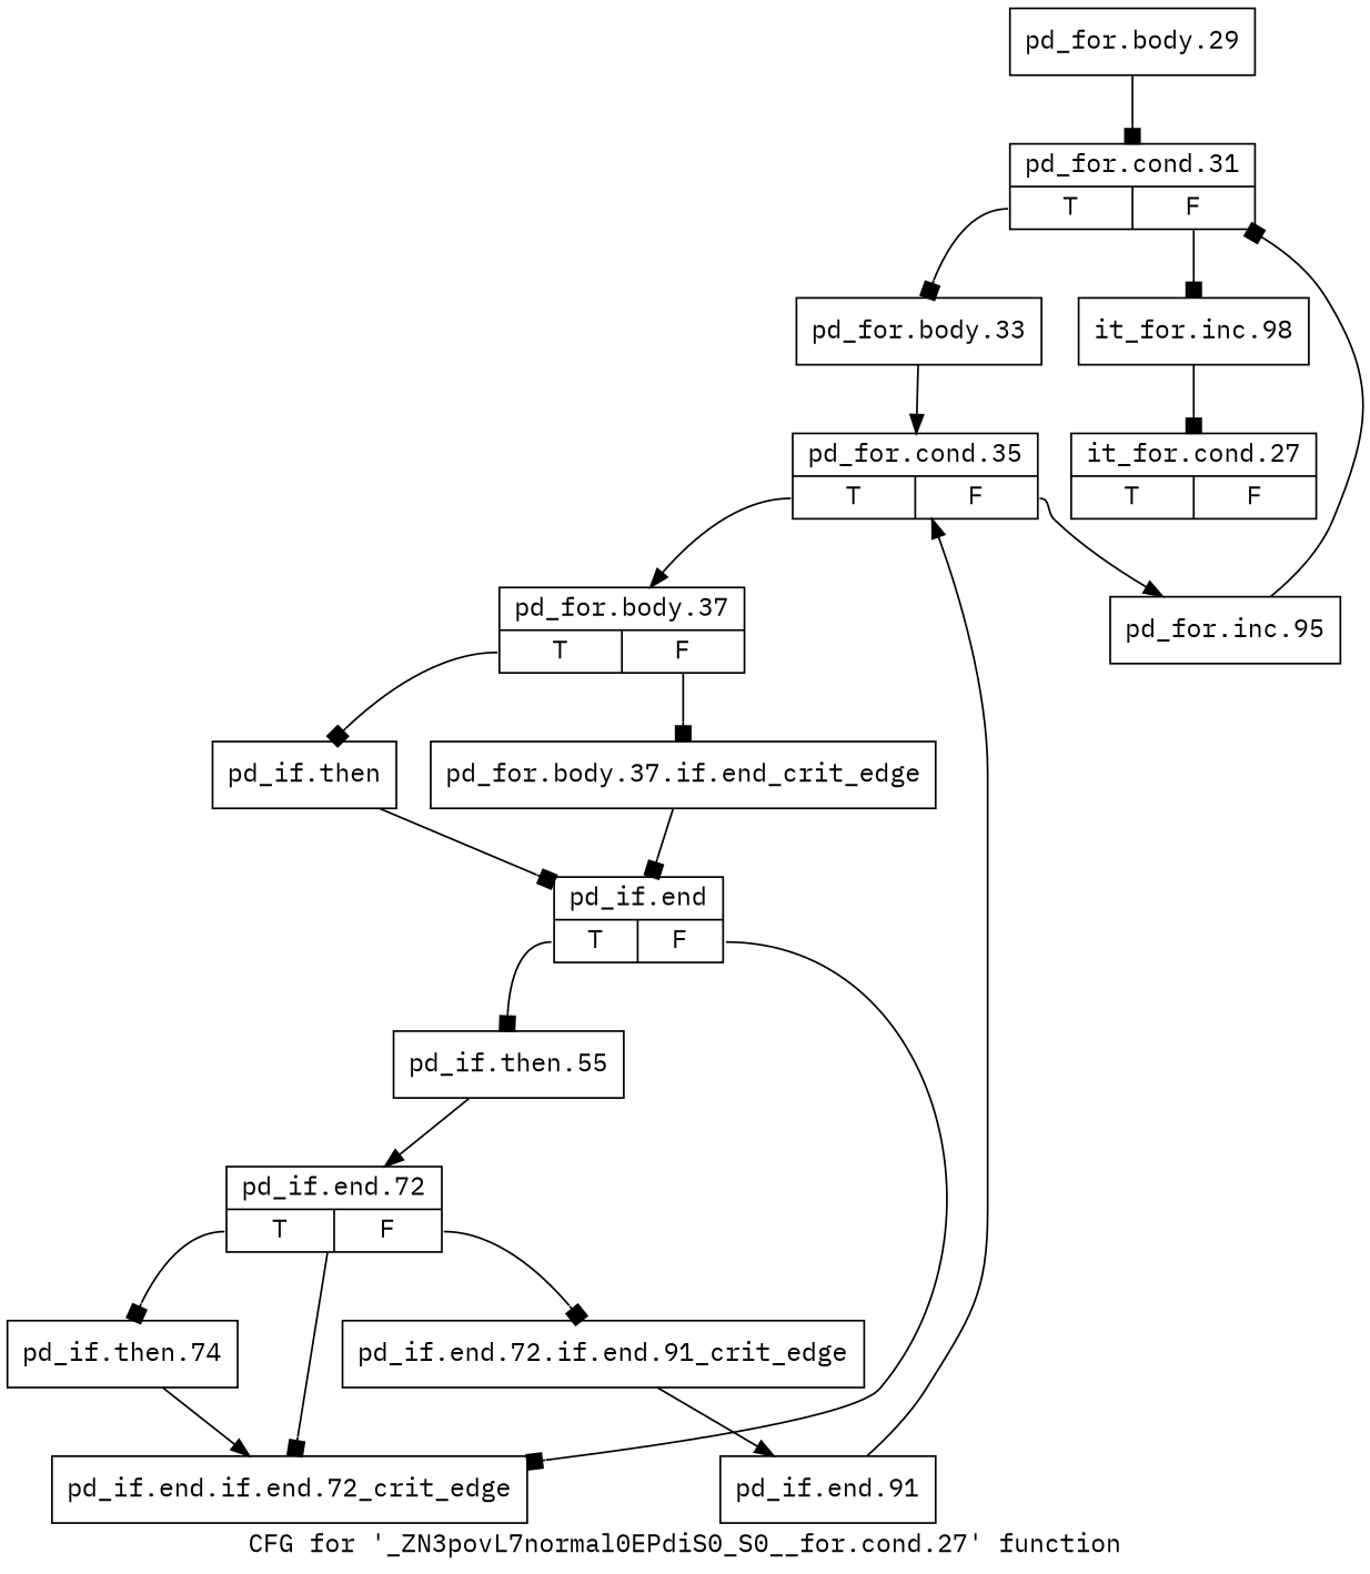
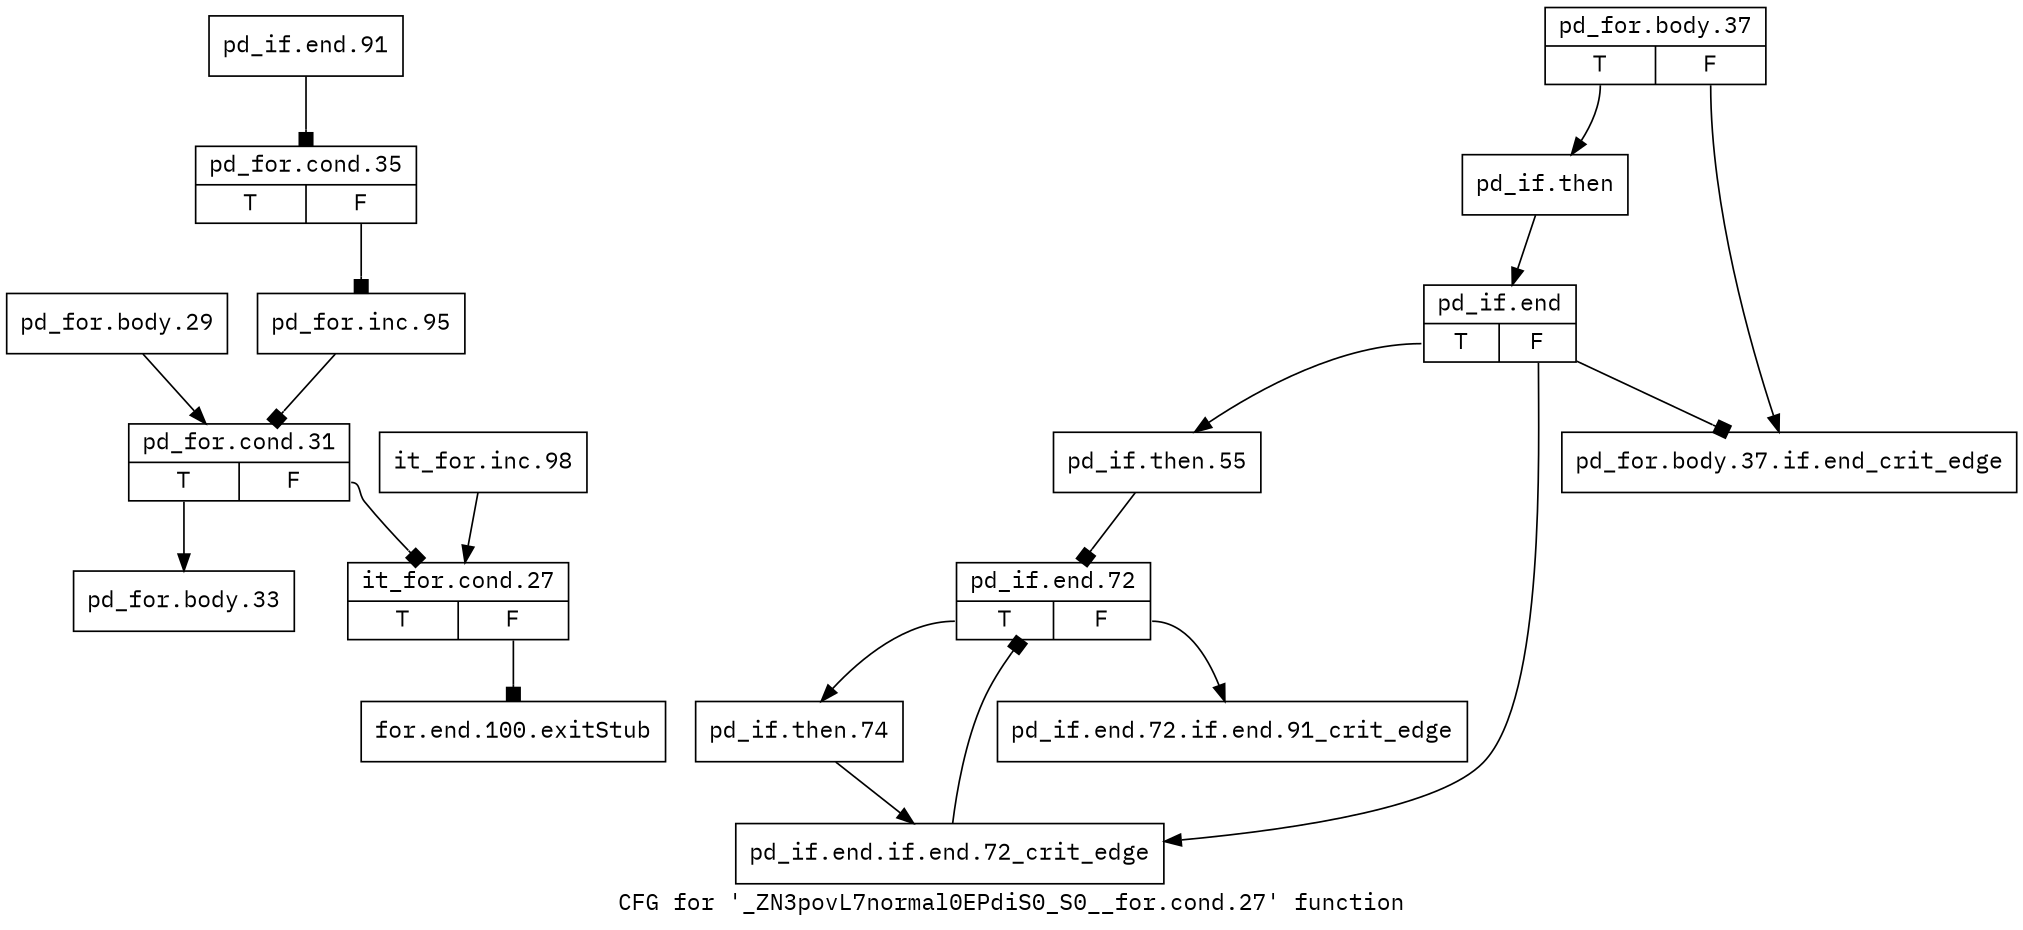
  digraph {
    fontname="IBM Plex Mono"
    label="CFG for '_ZN3povL7normal0EPdiS0_S0__for.cond.27' function"
    node [fontname="IBM Plex Mono" shape=record]
    edge [arrowhead=box fontname="IBM Plex Mono"]
    n1 [label="{it_for.cond.27|{<s0>T|<s1>F}}"]
+   n2 [label="{for.end.100.exitStub}"]
    n3 [label="{pd_for.body.29}"]
    n4 [label="{pd_for.cond.31|{<s0>T|<s1>F}}"]
    n5 [label="{pd_for.body.33}"]
    n6 [label="{it_for.inc.98}"]
    n7 [label="{pd_for.cond.35|{<s0>T|<s1>F}}"]
    n8 [label="{pd_for.body.37|{<s0>T|<s1>F}}"]
    n9 [label="{pd_for.inc.95}"]
    n10 [label="{pd_if.then}"]
    n11 [label="{pd_for.body.37.if.end_crit_edge}"]
    n12 [label="{pd_if.end|{<s0>T|<s1>F}}"]
    n13 [label="{pd_if.then.55}"]
    n14 [label="{pd_if.end.if.end.72_crit_edge}"]
    n15 [label="{pd_if.end.72|{<s0>T|<s1>F}}"]
    n16 [label="{pd_if.then.74}"]
    n17 [label="{pd_if.end.72.if.end.91_crit_edge}"]
    n18 [label="{pd_if.end.91}"]
-   n3 -> n4
-   n4 -> n5 [tailport=s0]
-   n4 -> n6 [tailport=s1]
-   n5 -> n7 [arrowhead=normal]
-   n6 -> n1
-   n7 -> n8 [arrowhead=normal tailport=s0]
-   n7 -> n9 [arrowhead=normal tailport=s1]
-   n8 -> n10 [tailport=s0]
-   n8 -> n11 [tailport=s1]
+   n1 -> n2 [tailport=s1]
+   n3 -> n4 [arrowhead=normal]
+   n4 -> n5 [arrowhead=normal tailport=s0]
+   n4 -> n1 [tailport=s1]
+   n6 -> n1 [arrowhead=normal]
+   n7 -> n9 [tailport=s1]
+   n8 -> n10 [arrowhead=normal tailport=s0]
+   n8 -> n11 [arrowhead=normal tailport=s1]
    n9 -> n4
-   n10 -> n12
-   n11 -> n12
-   n12 -> n13 [tailport=s0]
-   n12 -> n14 [tailport=s1]
-   n13 -> n15 [arrowhead=normal]
-   n15 -> n14
-   n15 -> n16 [tailport=s0]
-   n15 -> n17 [tailport=s1]
+   n10 -> n12 [arrowhead=normal]
+   n12 -> n11
+   n12 -> n13 [arrowhead=normal tailport=s0]
+   n12 -> n14 [arrowhead=normal tailport=s1]
+   n13 -> n15
+   n14 -> n15
+   n15 -> n16 [arrowhead=normal tailport=s0]
+   n15 -> n17 [arrowhead=normal tailport=s1]
    n16 -> n14 [arrowhead=normal]
-   n17 -> n18 [arrowhead=normal]
-   n18 -> n7 [arrowhead=normal]
+   n18 -> n7
  }
